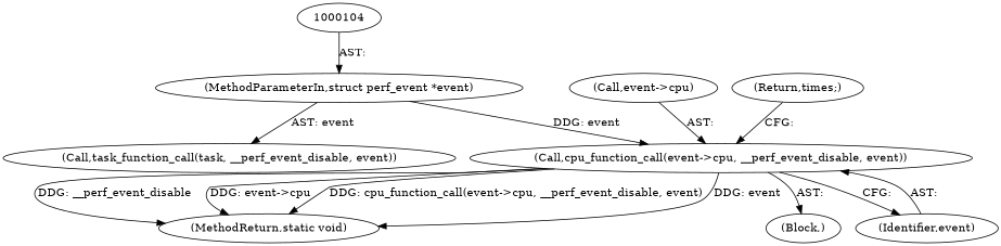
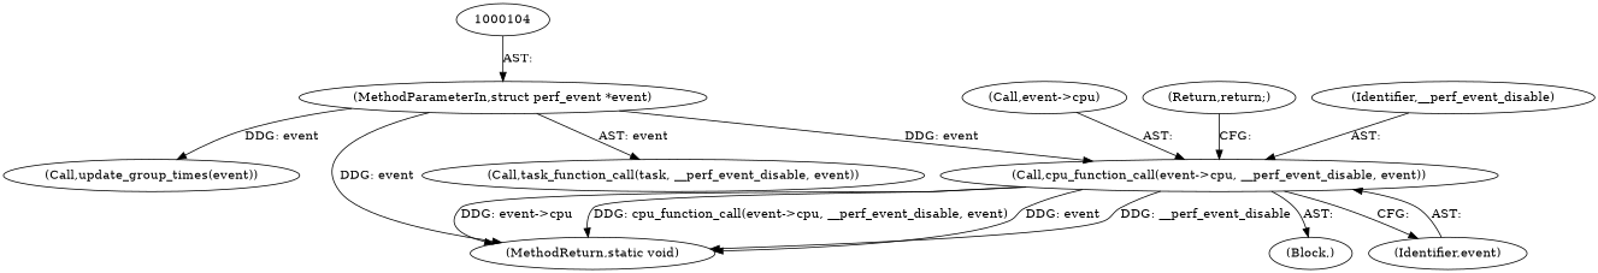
  digraph {
    n1 [label="(Call,cpu_function_call(event->cpu, __perf_event_disable, event))"]
    n2 [label="(MethodReturn,static void)"]
    n3 [label="(Block,)"]
    n4 [label="(Identifier,event)"]
    n5 [label="(MethodParameterIn,struct perf_event *event)"]
    n6 [label="(Call,task_function_call(task, __perf_event_disable, event))"]
+   n7 [label="(Call,update_group_times(event))"]
    1000104
    n9 [label="(Call,event->cpu)"]
-   n10 [label="(Return,times;)"]
+   n10 [label="(Return,return;)"]
+   n11 [label="(Identifier,__perf_event_disable)"]
    n1 -> n2 [label="DDG: __perf_event_disable"]
    n1 -> n2 [label="DDG: event->cpu"]
    n1 -> n2 [label="DDG: cpu_function_call(event->cpu, __perf_event_disable, event)"]
    n1 -> n2 [label="DDG: event"]
    n1 -> n3 [label="AST: "]
    n1 -> n4 [label="CFG: "]
    n4 -> n1 [label="AST: "]
    n5 -> n1 [label="DDG: event"]
+   n5 -> n2 [label="DDG: event"]
    n5 -> n6 [label="AST: event"]
+   n5 -> n7 [label="DDG: event"]
    1000104 -> n5 [label="AST: "]
    n9 -> n1 [label="AST: "]
    n10 -> n1 [label="CFG: "]
+   n11 -> n1 [label="AST: "]
  }
